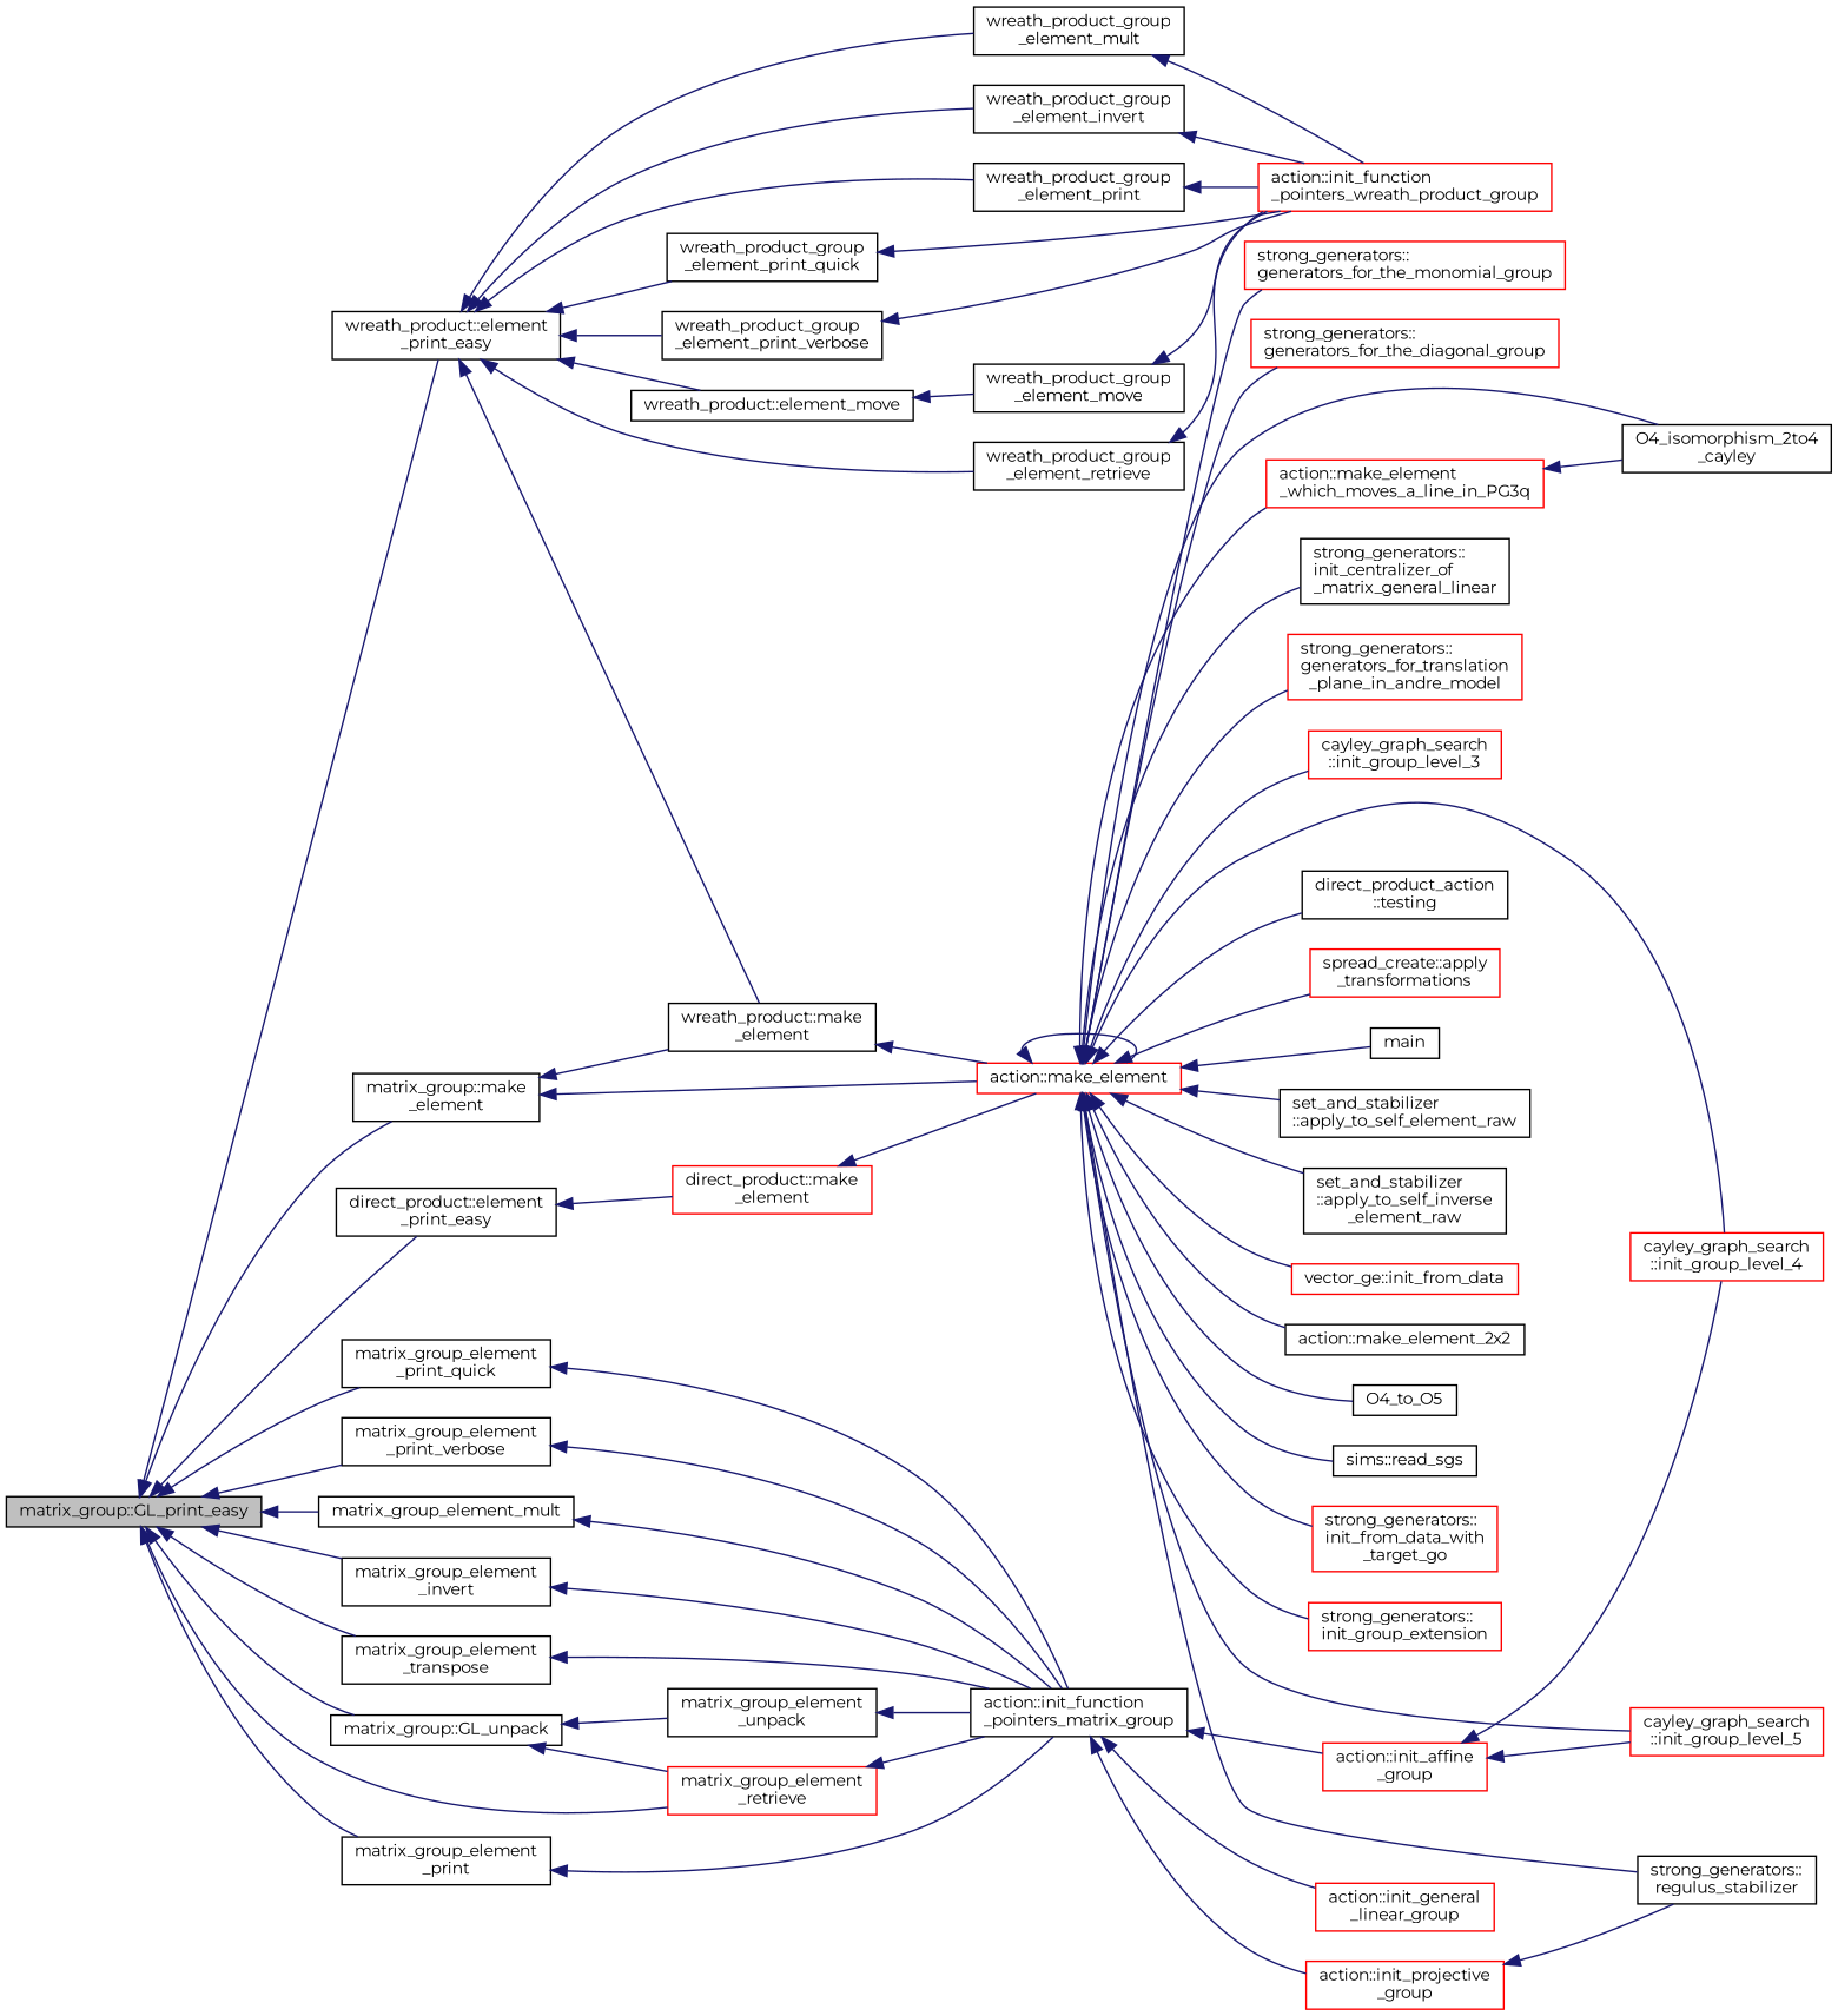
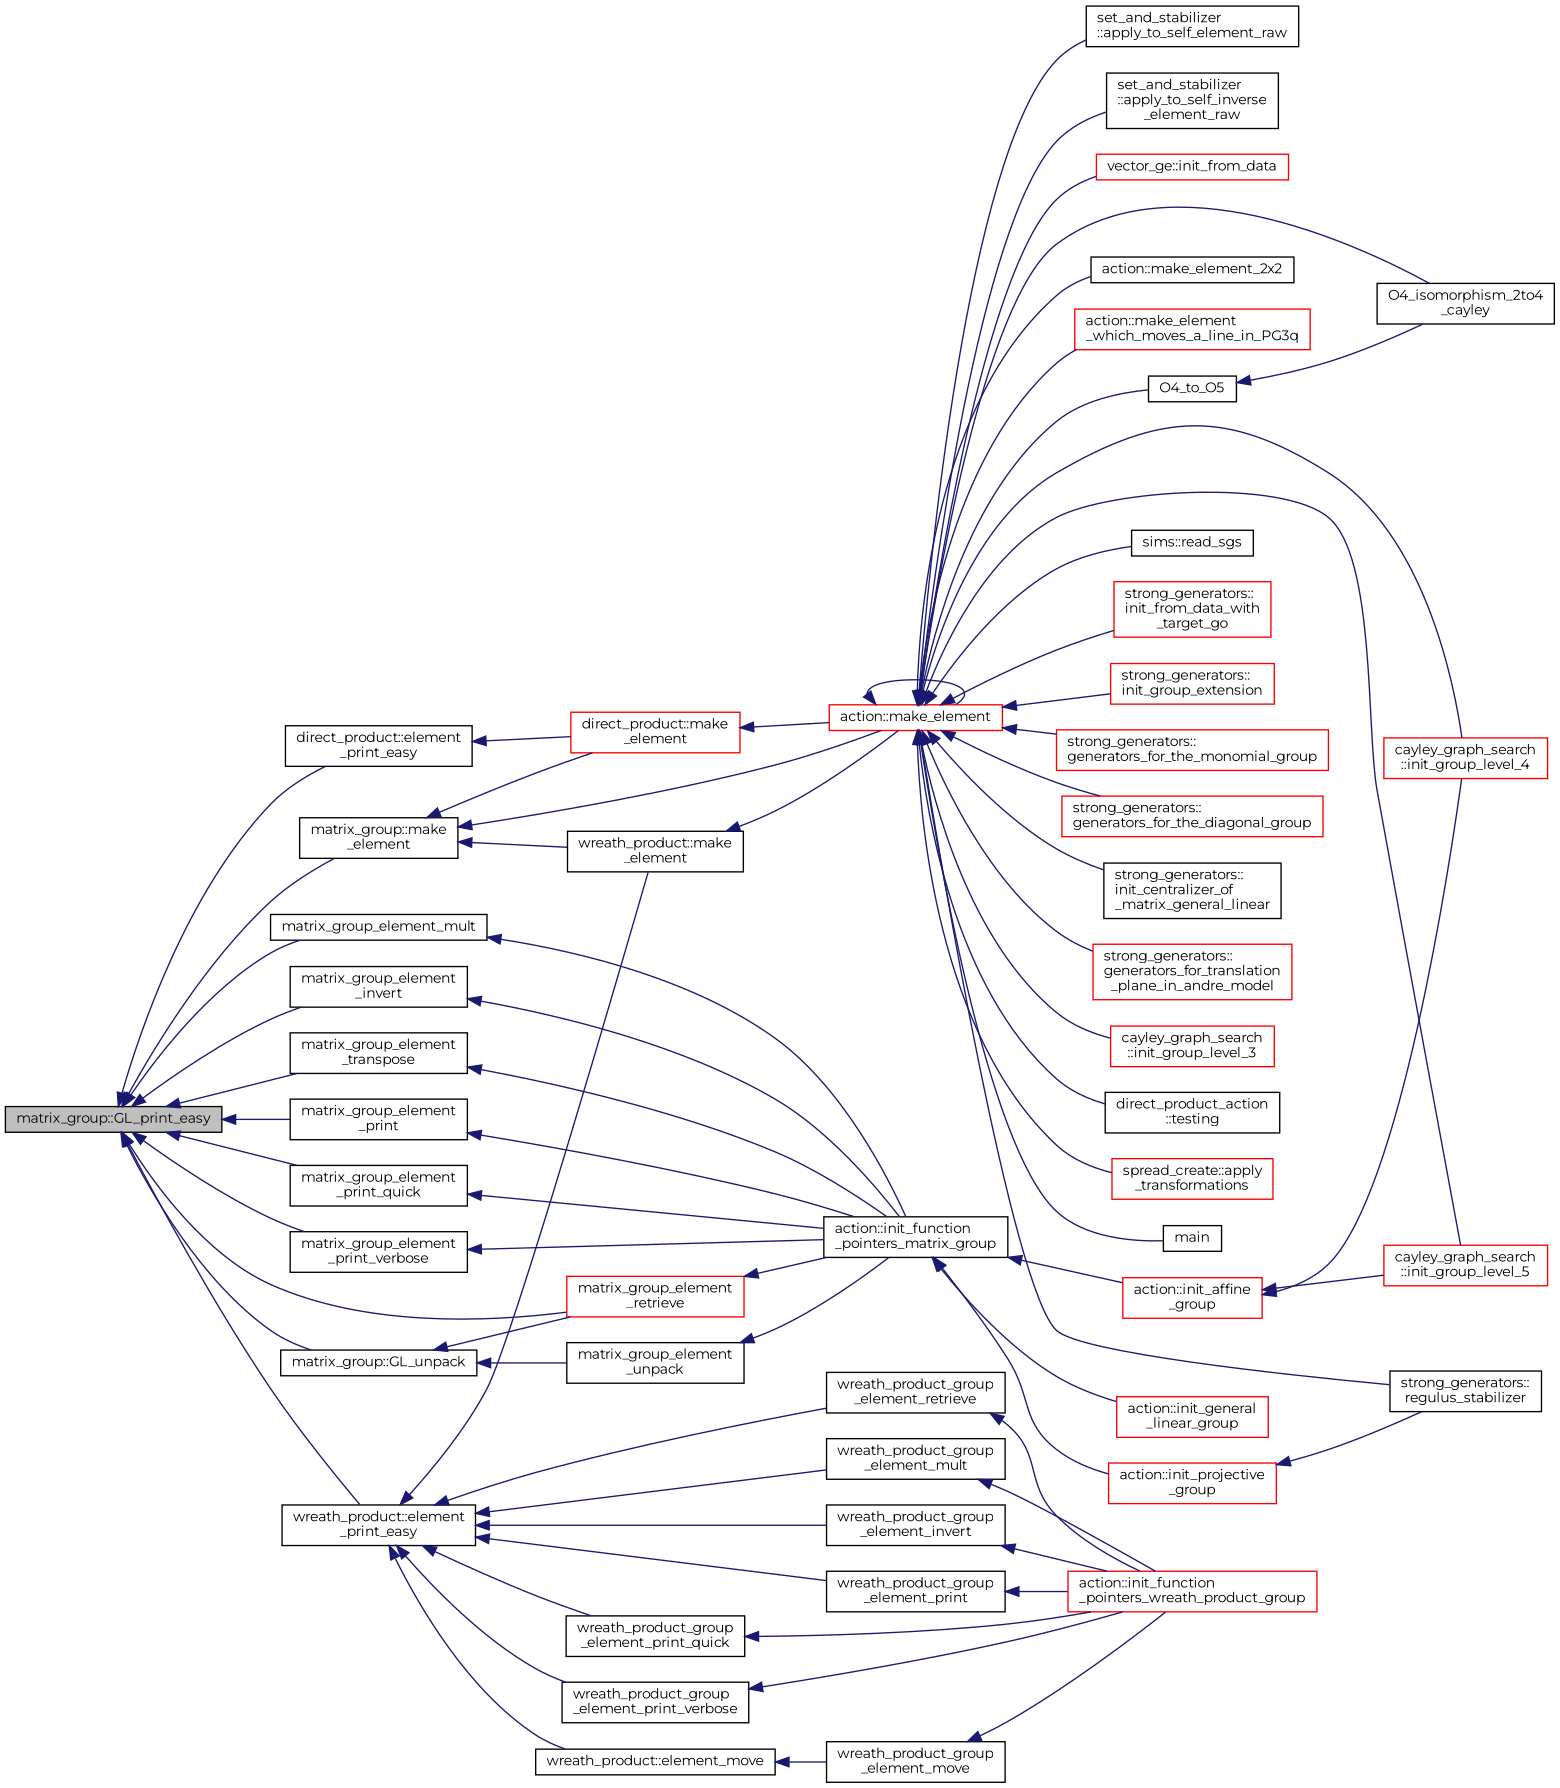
  digraph {
    fontname=Montserrat
    rankdir=LR
    node [color=black fillcolor=white fontname=Montserrat fontsize=10 shape=record style=filled]
    edge [color=midnightblue dir=back fontname=Montserrat fontsize=10 labelfontname=Helvetica labelfontsize=10 style=solid]
    n1 [fillcolor=grey75 fontcolor=black height=0.2 label="matrix_group::GL_print_easy" width=0.4]
    n2 [height=0.2 label="direct_product::element\l_print_easy" width=0.4]
    n3 [height=0.2 label="wreath_product::element\l_print_easy" width=0.4]
    n4 [color=red height=0.2 label="matrix_group_element\l_retrieve" width=0.4]
    n5 [height=0.2 label=matrix_group_element_mult width=0.4]
    n6 [height=0.2 label="matrix_group_element\l_invert" width=0.4]
    n7 [height=0.2 label="matrix_group_element\l_transpose" width=0.4]
    n8 [height=0.2 label="matrix_group_element\l_print" width=0.4]
    n9 [height=0.2 label="matrix_group_element\l_print_quick" width=0.4]
    n10 [height=0.2 label="matrix_group_element\l_print_verbose" width=0.4]
    n11 [height=0.2 label="matrix_group::GL_unpack" width=0.4]
    n12 [height=0.2 label="matrix_group::make\l_element" width=0.4]
    n13 [color=red height=0.2 label="direct_product::make\l_element" width=0.4]
    n14 [height=0.2 label="wreath_product::element_move" width=0.4]
    n15 [height=0.2 label="wreath_product::make\l_element" width=0.4]
    n16 [height=0.2 label="wreath_product_group\l_element_retrieve" width=0.4]
    n17 [height=0.2 label="wreath_product_group\l_element_mult" width=0.4]
    n18 [height=0.2 label="wreath_product_group\l_element_invert" width=0.4]
    n19 [height=0.2 label="wreath_product_group\l_element_print" width=0.4]
    n20 [height=0.2 label="wreath_product_group\l_element_print_quick" width=0.4]
    n21 [height=0.2 label="wreath_product_group\l_element_print_verbose" width=0.4]
    n22 [height=0.2 label="action::init_function\l_pointers_matrix_group" width=0.4]
    n23 [height=0.2 label="matrix_group_element\l_unpack" width=0.4]
    n24 [color=red height=0.2 label="action::make_element" width=0.4]
    n25 [color=red height=0.2 label="cayley_graph_search\l::init_group_level_3" width=0.4]
    n26 [color=red height=0.2 label="cayley_graph_search\l::init_group_level_4" width=0.4]
    n27 [color=red height=0.2 label="cayley_graph_search\l::init_group_level_5" width=0.4]
    n28 [height=0.2 label="direct_product_action\l::testing" width=0.4]
    n29 [color=red height=0.2 label="spread_create::apply\l_transformations" width=0.4]
    n30 [height=0.2 label=main width=0.4]
    n31 [height=0.2 label="set_and_stabilizer\l::apply_to_self_element_raw" width=0.4]
    n32 [height=0.2 label="set_and_stabilizer\l::apply_to_self_inverse\l_element_raw" width=0.4]
    n33 [color=red height=0.2 label="vector_ge::init_from_data" width=0.4]
    n34 [height=0.2 label="action::make_element_2x2" width=0.4]
    n35 [color=red height=0.2 label="action::make_element\l_which_moves_a_line_in_PG3q" width=0.4]
    n36 [height=0.2 label="O4_isomorphism_2to4\l_cayley" width=0.4]
    n37 [height=0.2 label=O4_to_O5 width=0.4]
    n38 [height=0.2 label="sims::read_sgs" width=0.4]
    n39 [color=red height=0.2 label="strong_generators::\linit_from_data_with\l_target_go" width=0.4]
    n40 [color=red height=0.2 label="strong_generators::\linit_group_extension" width=0.4]
    n41 [color=red height=0.2 label="strong_generators::\lgenerators_for_the_monomial_group" width=0.4]
    n42 [color=red height=0.2 label="strong_generators::\lgenerators_for_the_diagonal_group" width=0.4]
    n43 [height=0.2 label="strong_generators::\linit_centralizer_of\l_matrix_general_linear" width=0.4]
    n44 [color=red height=0.2 label="strong_generators::\lgenerators_for_translation\l_plane_in_andre_model" width=0.4]
    n45 [height=0.2 label="strong_generators::\lregulus_stabilizer" width=0.4]
    n46 [height=0.2 label="wreath_product_group\l_element_move" width=0.4]
    n47 [color=red height=0.2 label="action::init_function\l_pointers_wreath_product_group" width=0.4]
    n48 [color=red height=0.2 label="action::init_projective\l_group" width=0.4]
    n49 [color=red height=0.2 label="action::init_affine\l_group" width=0.4]
    n50 [color=red height=0.2 label="action::init_general\l_linear_group" width=0.4]
    n1 -> n2
    n1 -> n3
    n1 -> n4
    n1 -> n5
    n1 -> n6
    n1 -> n7
    n1 -> n8
    n1 -> n9
    n1 -> n10
    n1 -> n11
    n1 -> n12
    n2 -> n13
    n3 -> n14
    n3 -> n15
    n3 -> n16
    n3 -> n17
    n3 -> n18
    n3 -> n19
    n3 -> n20
    n3 -> n21
    n4 -> n22
    n5 -> n22
    n6 -> n22
    n7 -> n22
    n8 -> n22
    n9 -> n22
    n10 -> n22
    n11 -> n4
    n11 -> n23
+   n12 -> n13
    n12 -> n15
    n12 -> n24
    n13 -> n24
    n14 -> n46
    n15 -> n24
    n16 -> n47
    n17 -> n47
    n18 -> n47
    n19 -> n47
    n20 -> n47
    n21 -> n47
    n22 -> n48
    n22 -> n49
    n22 -> n50
    n23 -> n22
    n24 -> n24
    n24 -> n25
    n24 -> n26
    n24 -> n27
    n24 -> n28
    n24 -> n29
    n24 -> n30
    n24 -> n31
    n24 -> n32
    n24 -> n33
    n24 -> n34
    n24 -> n35
    n24 -> n36
    n24 -> n37
    n24 -> n38
    n24 -> n39
    n24 -> n40
    n24 -> n41
    n24 -> n42
    n24 -> n43
    n24 -> n44
    n24 -> n45
-   n35 -> n36
+   n37 -> n36
    n46 -> n47
    n48 -> n45
    n49 -> n26
    n49 -> n27
  }
